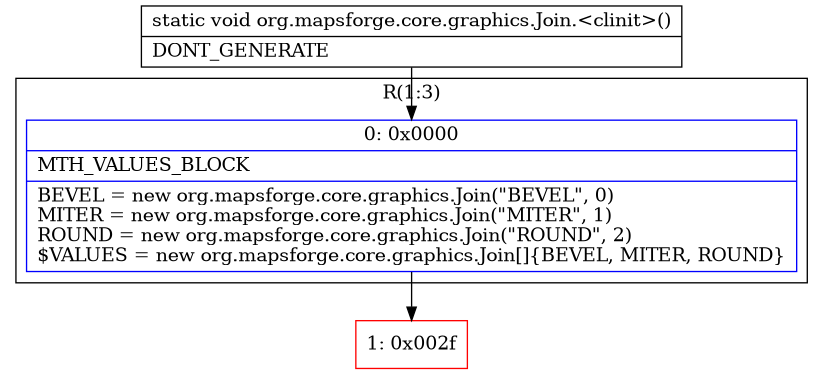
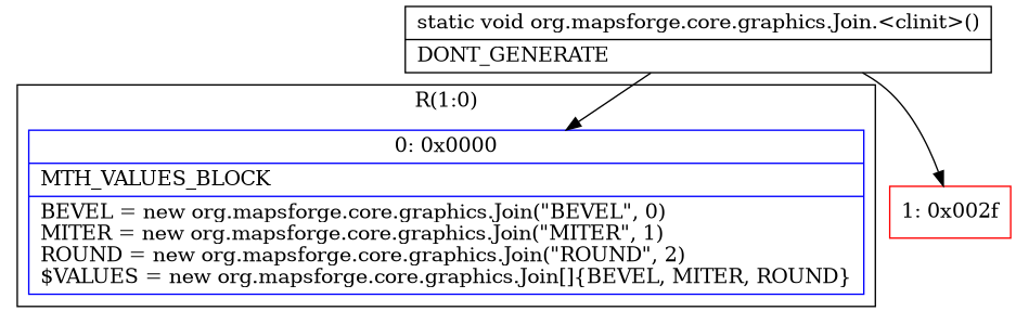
  digraph {
    node [shape=record]
    n1 [color=blue label="{0\:\ 0x0000|MTH_VALUES_BLOCK\l|BEVEL = new org.mapsforge.core.graphics.Join(\"BEVEL\", 0)\lMITER = new org.mapsforge.core.graphics.Join(\"MITER\", 1)\lROUND = new org.mapsforge.core.graphics.Join(\"ROUND\", 2)\l$VALUES = new org.mapsforge.core.graphics.Join[]\{BEVEL, MITER, ROUND\}\l}"]
    n2 [color=red label="{1\:\ 0x002f}"]
    n3 [label="{static void org.mapsforge.core.graphics.Join.\<clinit\>()  | DONT_GENERATE\l}"]
    subgraph cluster_1 {
-     label="R(1:3)"
+     label="R(1:0)"
      n1
    }
-   n1 -> n2
+   n3 -> n2
    n3 -> n1
  }
